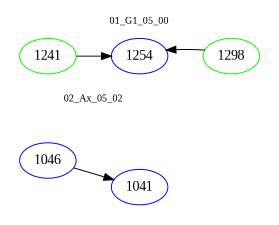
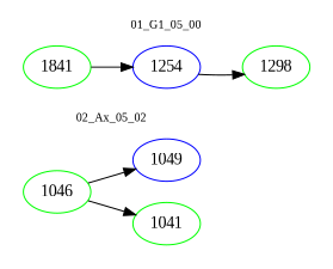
  digraph {
    fontname="Liberation Serif"
    rankdir=LR
    node [color=blue fontname="Liberation Serif"]
    edge [color=black fontname="Liberation Serif"]
-   n1 [label=1046]
-   n2 [label=1041]
+   n1 [color=green label=1046]
+   n2 [color=green label=1041]
+   n3 [label=1049]
    n4 [label=1254]
-   n5 [color=green label=1241]
+   n5 [color=green label=1841]
    n6 [color=green label=1298]
    subgraph cluster_1 {
      color=white
      fontsize=10
      label="02_Ax_05_02"
      n1
      n2
+     n3
    }
    subgraph cluster_2 {
      color=white
      fontsize=10
      label="01_G1_05_00"
      n4
      n5
      n6
    }
    n1 -> n2
-   n6 -> n4
+   n1 -> n3
+   n4 -> n6
    n5 -> n4
  }
